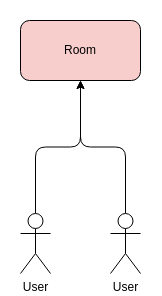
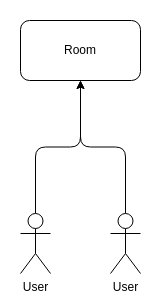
  <mxCell id="0" />
  <mxCell id="1" parent="0" />
- <mxCell id="2" value="Room" style="rounded=1;whiteSpace=wrap;html=1;fillColor=#f8cecc;" parent="1" vertex="1"><mxGeometry x="20" y="20" width="120" height="60" as="geometry" /></mxCell>
+ <mxCell id="2" value="Room" style="rounded=1;whiteSpace=wrap;html=1;" parent="1" vertex="1"><mxGeometry x="20" y="20" width="120" height="60" as="geometry" /></mxCell>
  <mxCell id="3" style="edgeStyle=orthogonalEdgeStyle;html=1;" parent="1" source="4" target="2" edge="1"><mxGeometry relative="1" as="geometry" /></mxCell>
  <mxCell id="4" value="User" style="shape=umlActor;verticalLabelPosition=bottom;verticalAlign=top;html=1;outlineConnect=0;" parent="1" vertex="1"><mxGeometry x="20" y="213" width="30" height="60" as="geometry" /></mxCell>
  <mxCell id="5" style="edgeStyle=orthogonalEdgeStyle;html=1;" parent="1" source="6" target="2" edge="1"><mxGeometry relative="1" as="geometry" /></mxCell>
  <mxCell id="6" value="User" style="shape=umlActor;verticalLabelPosition=bottom;verticalAlign=top;html=1;outlineConnect=0;" parent="1" vertex="1"><mxGeometry x="110" y="213" width="30" height="60" as="geometry" /></mxCell>
